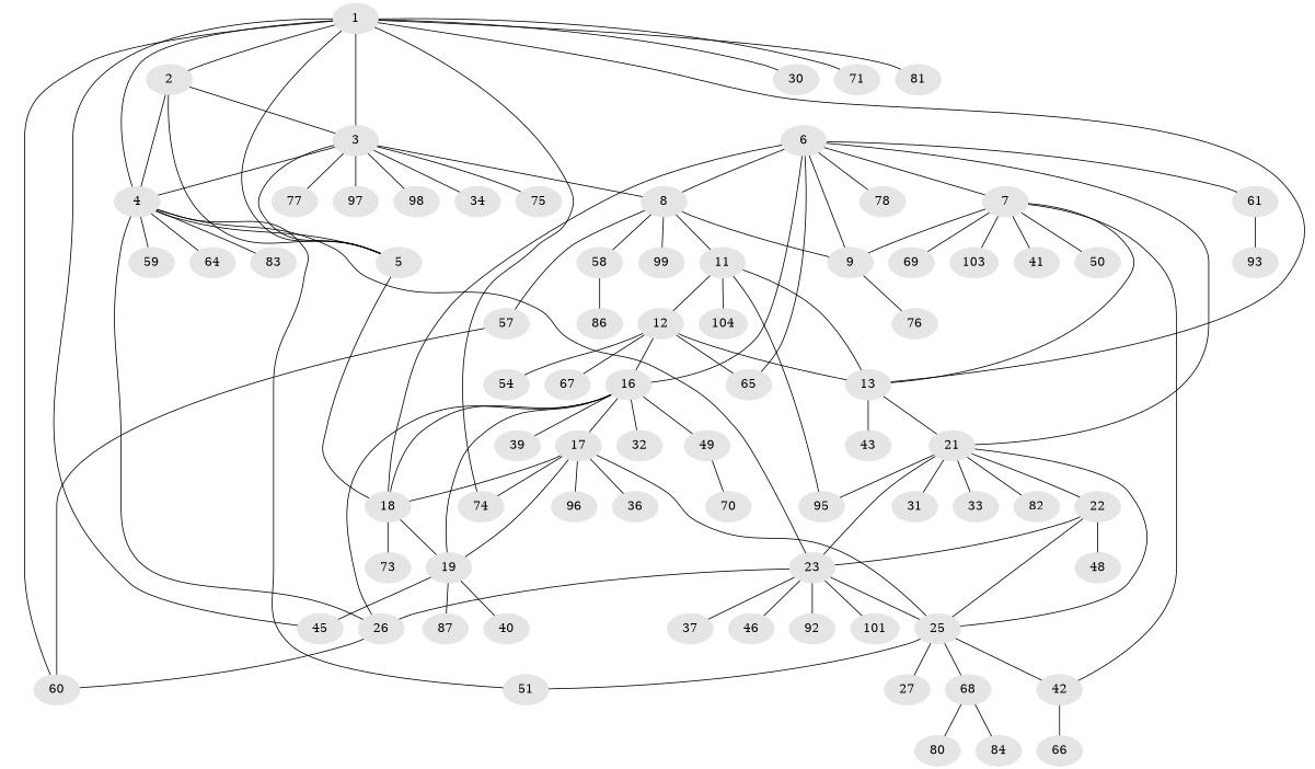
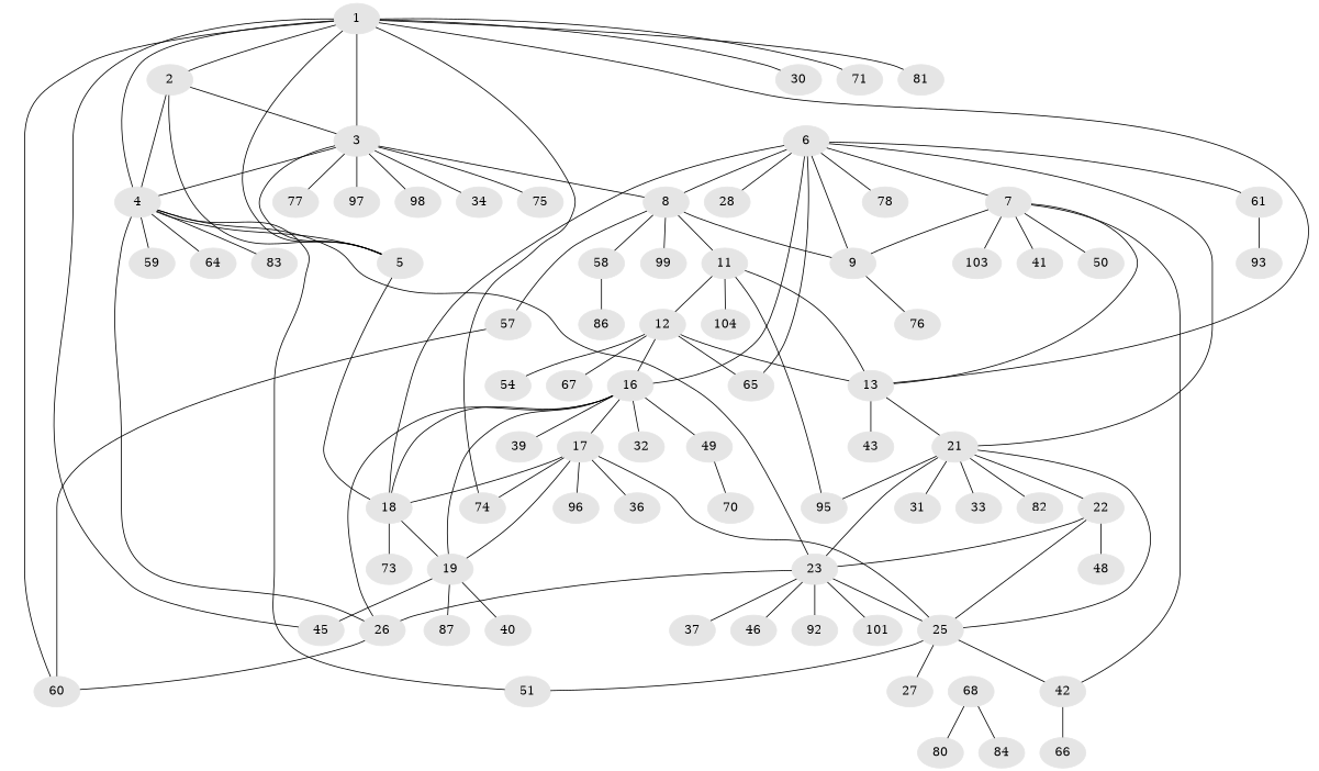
  graph {
    node [color=gray90 style=filled]
    1 [super="+53"]
    2
    3 [super="+38"]
    4 [super="+55"]
    5 [super="+106"]
    13 [super="+90"]
    30 [super="+62"]
    45
    60 [super="+88"]
    71
    74
    81
    8 [super="+10"]
    34
    75
    77
    97
    98
    23 [super="+24"]
    26 [super="+85"]
    51
    59
    64
    83
    18 [super="+47"]
    21 [super="+94"]
    43
    9 [super="+100"]
    11 [super="+14"]
    57 [super="+89"]
    58
    99
    25 [super="+105"]
    37
    46
    92
    101
    19
    73
    6 [super="+91"]
    7 [super="+35"]
    16 [super="+20"]
+   28
    61 [super="+102"]
    65
    78
    41 [super="+52"]
    42
    50
-   69
    103
    76
    17 [super="+72"]
    32
    39
    49 [super="+63"]
    95
    22
    31
    33
    82
    93
    66
    12 [super="+15"]
    104
    86
    54
    67
    36 [super="+79"]
    96
    40
    87
    70
    27 [super="+29"]
    68
    48
    80
    84
    1 -- 2
    1 -- 3
    1 -- 4
    1 -- 5
    1 -- 13
    1 -- 30
    1 -- 45
    1 -- 60
    1 -- 71
    1 -- 74
    1 -- 81
    2 -- 3
    2 -- 4
    2 -- 5
    3 -- 4
    3 -- 5
    3 -- 8
    3 -- 34
    3 -- 75
    3 -- 77
    3 -- 97
    3 -- 98
    4 -- 5
    4 -- 23
    4 -- 26
    4 -- 51
    4 -- 59
    4 -- 64
    4 -- 83
    5 -- 18
    13 -- 21
    13 -- 43
    8 -- 9 [weight=2]
    8 -- 11
    8 -- 57
    8 -- 58
    8 -- 99
    23 -- 26
    23 -- 25 [weight=2]
    23 -- 37
    23 -- 46
    23 -- 92
    23 -- 101
    26 -- 60
    18 -- 19
    18 -- 73
    21 -- 23 [weight=2]
    21 -- 25
    21 -- 95
    21 -- 22
    21 -- 31
    21 -- 33
    21 -- 82
    9 -- 76
    11 -- 13 [weight=2]
    11 -- 95
    11 -- 12 [weight=4]
    11 -- 104
    57 -- 60
    58 -- 86
    25 -- 51
    25 -- 42
    25 -- 27
-   25 -- 68
    19 -- 45
    19 -- 40
    19 -- 87
    6 -- 8 [weight=2]
    6 -- 18
    6 -- 21
    6 -- 9
    6 -- 7
    6 -- 16
+   6 -- 28
    6 -- 61
    6 -- 65
    6 -- 78
    7 -- 13
    7 -- 9
    7 -- 41
    7 -- 42
    7 -- 50
-   7 -- 69
    7 -- 103
    16 -- 26
    16 -- 18 [weight=2]
    16 -- 19 [weight=2]
    16 -- 17 [weight=2]
    16 -- 32
    16 -- 39
    16 -- 49
    61 -- 93
    42 -- 66
    17 -- 74
    17 -- 18
    17 -- 25
    17 -- 19
    17 -- 36
    17 -- 96
    49 -- 70
    22 -- 23 [weight=2]
    22 -- 25
    22 -- 48
    12 -- 13 [weight=2]
    12 -- 16
    12 -- 65
    12 -- 54
    12 -- 67
    68 -- 80
    68 -- 84
  }
